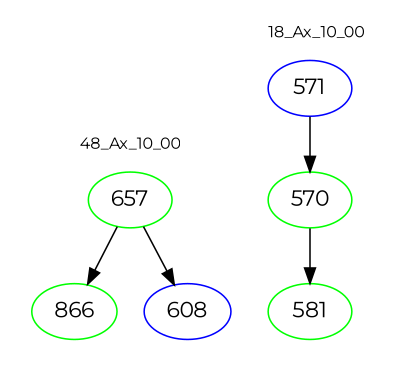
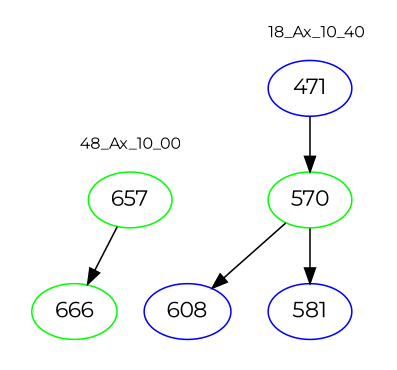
  digraph {
    fontname=Montserrat
    node [color=green fontname=Montserrat]
    edge [color=black fontname=Montserrat]
    n1 [label=657]
    n2 [color=blue label=608]
-   n3 [label=866]
+   n3 [label=666]
    n4 [label=570]
-   n5 [color=blue label=571]
-   n6 [label=581]
+   n5 [color=blue label=471]
+   n6 [color=blue label=581]
    subgraph cluster_1 {
      color=white
      fontsize=10
      label="48_Ax_10_00"
      n1
      n2
      n3
    }
    subgraph cluster_2 {
      color=white
      fontsize=10
-     label="18_Ax_10_00"
+     label="18_Ax_10_40"
      n4
      n5
      n6
    }
-   n1 -> n2
+   n4 -> n2
    n1 -> n3
    n4 -> n6
    n5 -> n4
  }
